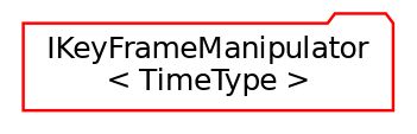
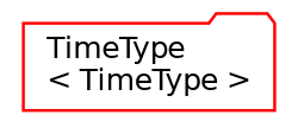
  digraph {
    rankdir=LR
-   n1 [color=red fillcolor=white fontname=Helvetica fontsize=10 height=0.2 label="IKeyFrameManipulator\l\< TimeType \>" shape=folder style=filled width=0.4]
+   n1 [color=red fillcolor=white fontname=Helvetica fontsize=10 height=0.2 label="TimeType\l\< TimeType \>" shape=folder style=filled width=0.4]
  }
